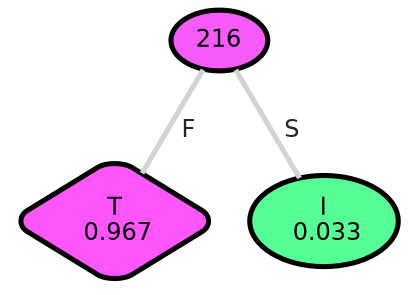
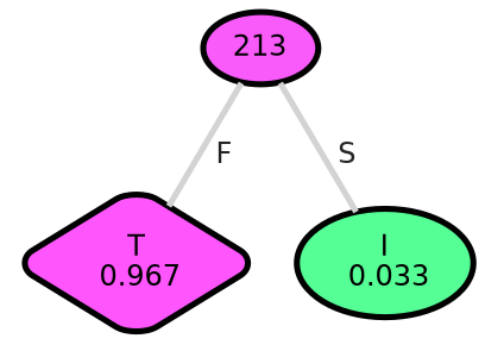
  graph {
    ranksep="0 equally"
    splines=straight
    node [color=black fontcolor=black fontname=helvetica penwidth=3 shape=ellipse style="filled, rounded"]
    edge [color=lightgray fontcolor=grey14 fontname=helvetica fontweight=bold penwidth=3]
    n1 [fillcolor="#ff55fd" label="T\n 0.967" shape=diamond]
-   n2 [fillcolor="#f95bfa" label=216]
+   n2 [fillcolor="#f95bfa" label=213]
    n3 [fillcolor="#55ff96" label="I\n 0.033"]
    subgraph sub_1 {
      rank=same
    }
    n2 -- n1 [label=" F"]
    n2 -- n3 [label=" S"]
  }
